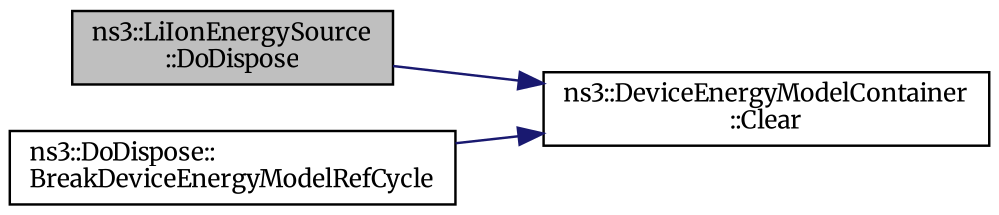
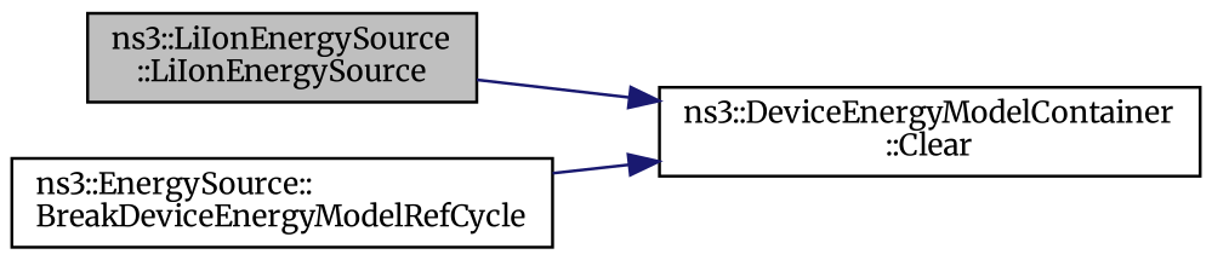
  digraph {
    fontname=Merriweather
    rankdir=LR
    node [color=black fillcolor=white fontname=Merriweather fontsize=10 shape=record style=filled]
    edge [color=midnightblue fontname=Merriweather fontsize=10 labelfontname=Helvetica labelfontsize=10 style=solid]
-   n1 [fillcolor=grey75 fontcolor=black height=0.2 label="ns3::LiIonEnergySource\l::DoDispose" width=0.4]
+   n1 [fillcolor=grey75 fontcolor=black height=0.2 label="ns3::LiIonEnergySource\l::LiIonEnergySource" width=0.4]
    n2 [height=0.2 label="ns3::DeviceEnergyModelContainer\l::Clear" width=0.4]
-   n3 [height=0.2 label="ns3::DoDispose::\lBreakDeviceEnergyModelRefCycle" width=0.4]
+   n3 [height=0.2 label="ns3::EnergySource::\lBreakDeviceEnergyModelRefCycle" width=0.4]
    n1 -> n2
    n3 -> n2
  }
